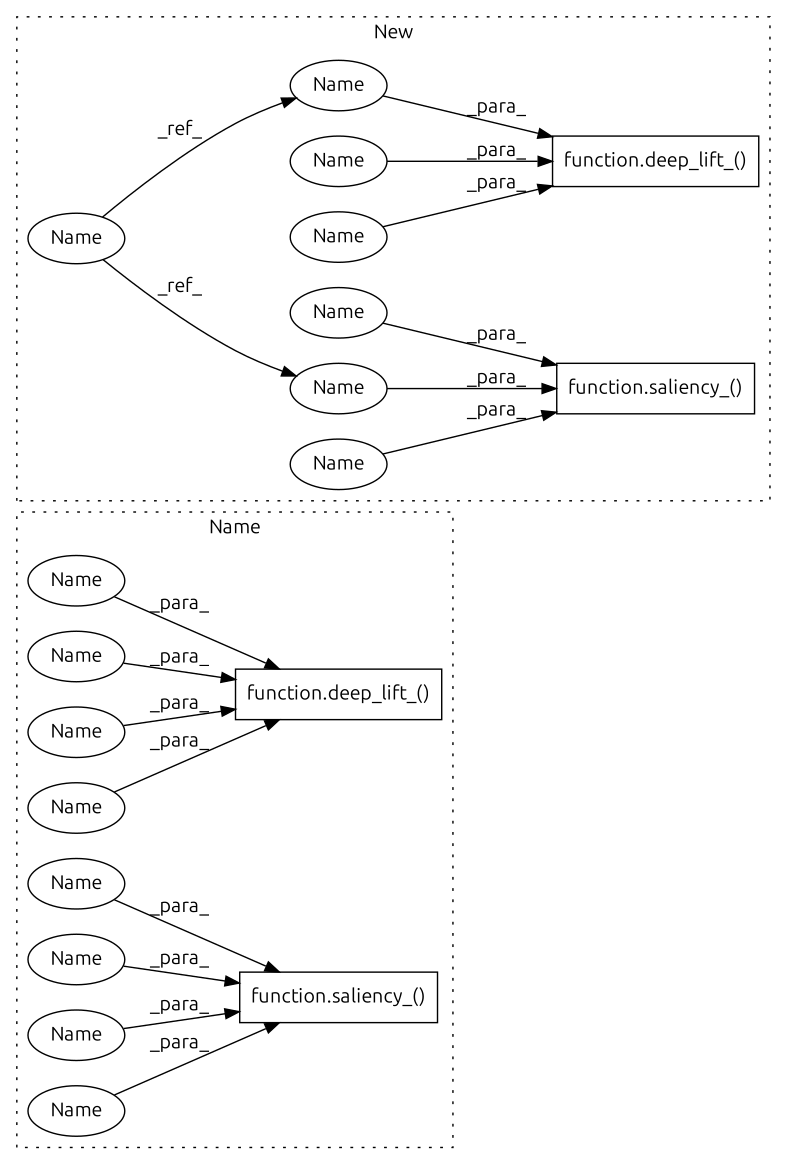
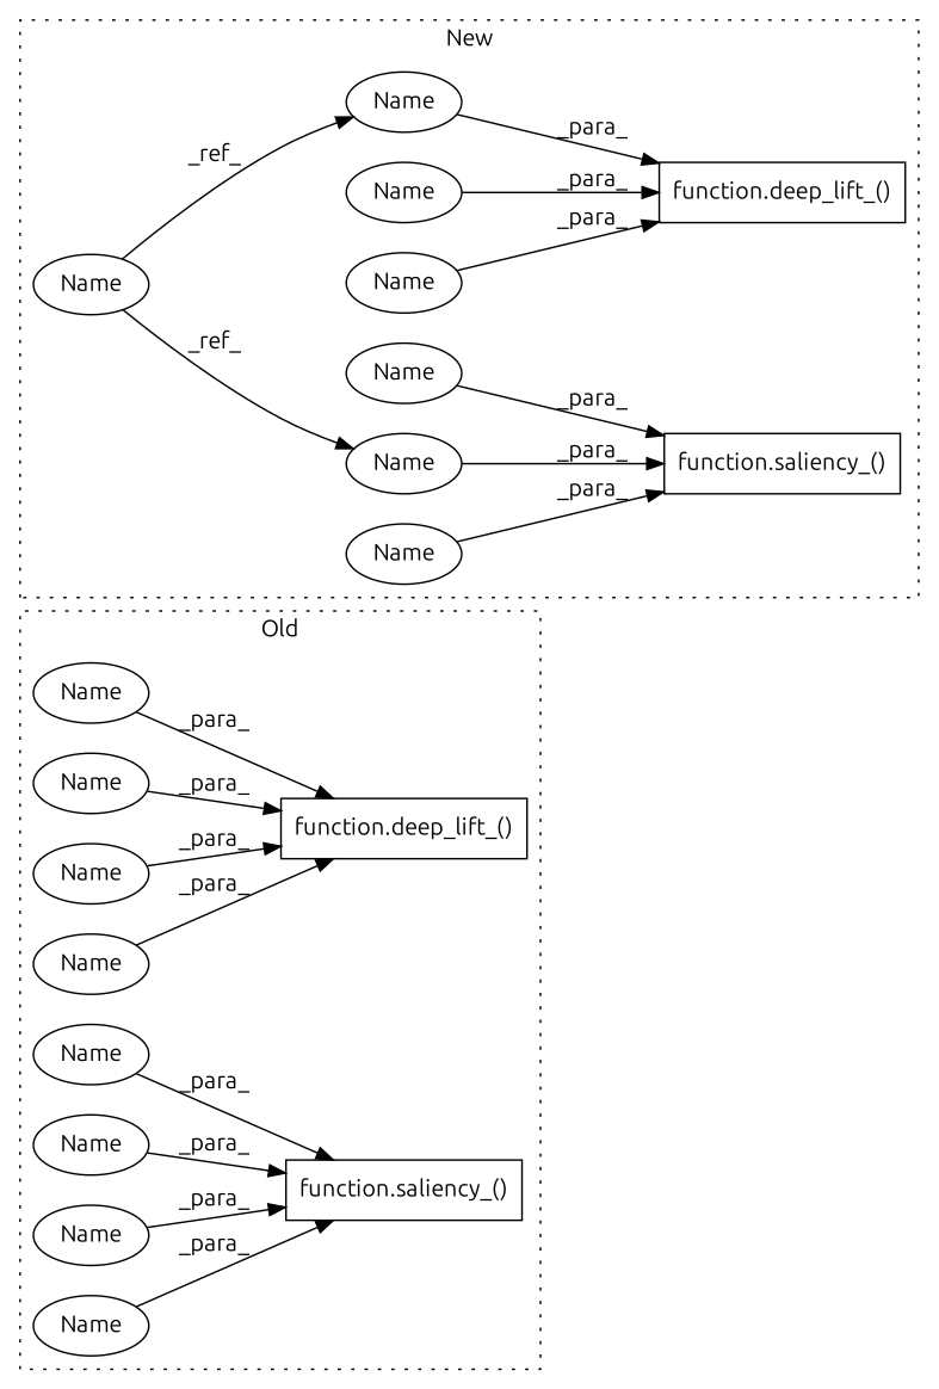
  digraph {
    rankdir=LR
    fontname=Ubuntu
    node [a=87 l=3 shape=ellipse fontname=Ubuntu]
    edge [fontname=Ubuntu]
    n1 [a=75 l="11,28" label="function.deep_lift_()" s="14713,14777" shape=box]
    n2 [a=75 l="10,28" label="function.saliency_()" s="14302,14365" shape=box]
    n3 [l=12 label=Name s=14745]
    n4 [l=12 label=Name s=14333]
    n5 [l=9 label=Name s=14768]
    n6 [l=9 label=Name s=14356]
    n7 [l=7 label=Name s=14759]
    n8 [l=7 label=Name s=14347]
    n9 [label=Name s=14733]
    n10 [label=Name s=14321]
    n11 [a=75 l="11,1" label="function.deep_lift_()" s="14207,14271" shape=box]
    n12 [a=75 l="10,1" label="function.saliency_()" s="13883,13946" shape=box]
    n13 [label=Name s=13495]
    n14 [label=Name s=13902]
    n15 [label=Name s=14227]
    n16 [l=7 label=Name s=14253]
    n17 [l=7 label=Name s=13928]
    n18 [l=12 label=Name s=13914]
    n19 [l=12 label=Name s=14239]
    subgraph cluster_1 {
-     label=Name
+     label=Old
      style=dotted
      n1
      n2
      n3
      n4
      n5
      n6
      n7
      n8
      n9
      n10
    }
    subgraph cluster_2 {
      label=New
      style=dotted
      n11
      n12
      n13
      n14
      n15
      n16
      n17
      n18
      n19
    }
    n3 -> n1 [label=_para_]
    n4 -> n2 [label=_para_]
    n5 -> n1 [label=_para_]
    n6 -> n2 [label=_para_]
    n7 -> n1 [label=_para_]
    n8 -> n2 [label=_para_]
    n9 -> n1 [label=_para_]
    n10 -> n2 [label=_para_]
    n13 -> n14 [label=_ref_]
    n13 -> n15 [label=_ref_]
    n14 -> n12 [label=_para_]
    n15 -> n11 [label=_para_]
    n16 -> n11 [label=_para_]
    n17 -> n12 [label=_para_]
    n18 -> n12 [label=_para_]
    n19 -> n11 [label=_para_]
  }
